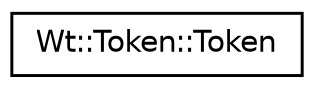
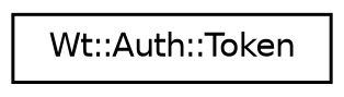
  digraph {
    rankdir=LR
-   n1 [color=black fillcolor=white fontname=Helvetica fontsize=10 height=0.2 label="Wt::Token::Token" shape=record style=filled width=0.4]
+   n1 [color=black fillcolor=white fontname=Helvetica fontsize=10 height=0.2 label="Wt::Auth::Token" shape=record style=filled width=0.4]
  }
